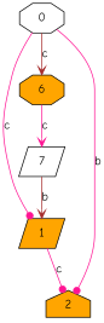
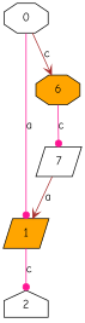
  strict digraph {
    fontname="Comic Neue"
    node [fillcolor=orange fontname="Comic Neue" shape=octagon style=filled]
    edge [arrowhead=dot color=deeppink fontname="Comic Neue"]
    0 [fillcolor=white]
    1 [shape=parallelogram]
-   2 [shape=house]
+   2 [fillcolor=white shape=house]
    6
    7 [fillcolor=white shape=parallelogram]
-   0 -> 1 [label=c]
-   0 -> 2 [label=b]
+   0 -> 1 [label=a]
    0 -> 6 [arrowhead=vee color=brown label=c]
    1 -> 2 [label=c]
-   6 -> 7 [arrowhead=vee label=c]
-   7 -> 1 [arrowhead=vee color=brown label=b]
+   6 -> 7 [label=c]
+   7 -> 1 [arrowhead=vee color=brown label=a]
  }
